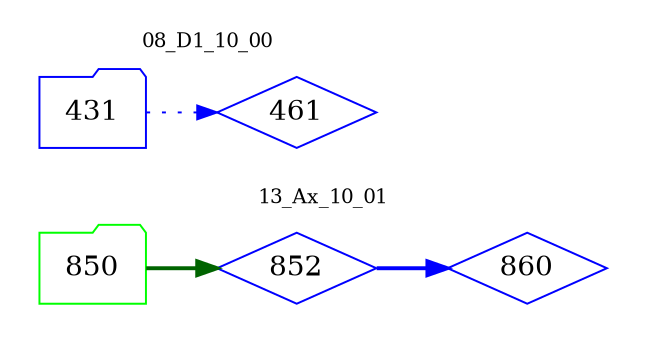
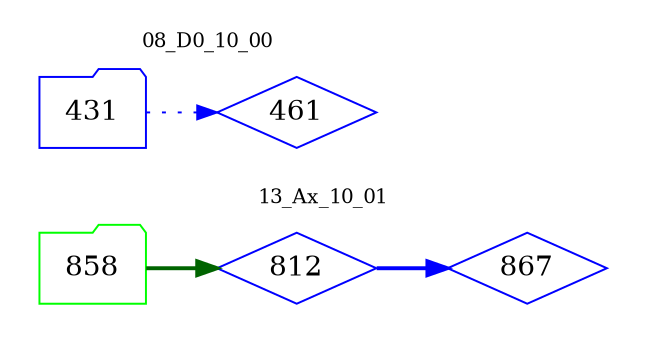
  digraph {
    rankdir=LR
    node [color=blue shape=diamond]
    edge [color=blue style=bold]
-   n1 [color=green label=850 shape=folder]
-   n2 [label=852]
-   n3 [label=860]
+   n1 [color=green label=858 shape=folder]
+   n2 [label=812]
+   n3 [label=867]
    n4 [label=431 shape=folder]
    n5 [label=461]
    subgraph cluster_1 {
      color=white
      fontsize=10
      label="13_Ax_10_01"
      n1
      n2
      n3
    }
    subgraph cluster_2 {
      color=white
      fontsize=10
-     label="08_D1_10_00"
+     label="08_D0_10_00"
      n4
      n5
    }
    n1 -> n2 [color=darkgreen]
    n2 -> n3
    n4 -> n5 [style=dotted]
  }
